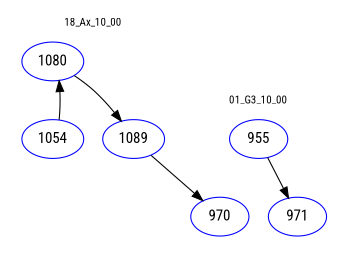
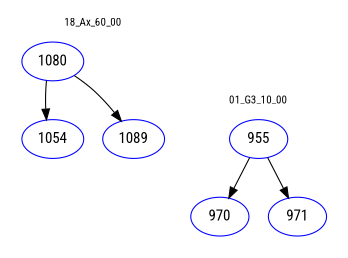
  digraph {
    fontname="Roboto Condensed"
    node [color=blue fontname="Roboto Condensed"]
    edge [color=black fontname="Roboto Condensed"]
    n1 [label=1080]
    n2 [label=1054]
    n3 [label=1089]
    n4 [label=955]
    n5 [label=970]
    n6 [label=971]
    subgraph cluster_1 {
      color=white
      fontsize=10
-     label="18_Ax_10_00"
+     label="18_Ax_60_00"
      n1
      n2
      n3
    }
    subgraph cluster_2 {
      color=white
      fontsize=10
      label="01_G3_10_00"
      n4
      n5
      n6
    }
-   n2 -> n1
+   n1 -> n2
    n1 -> n3
-   n3 -> n5
+   n4 -> n5
    n4 -> n6
  }
